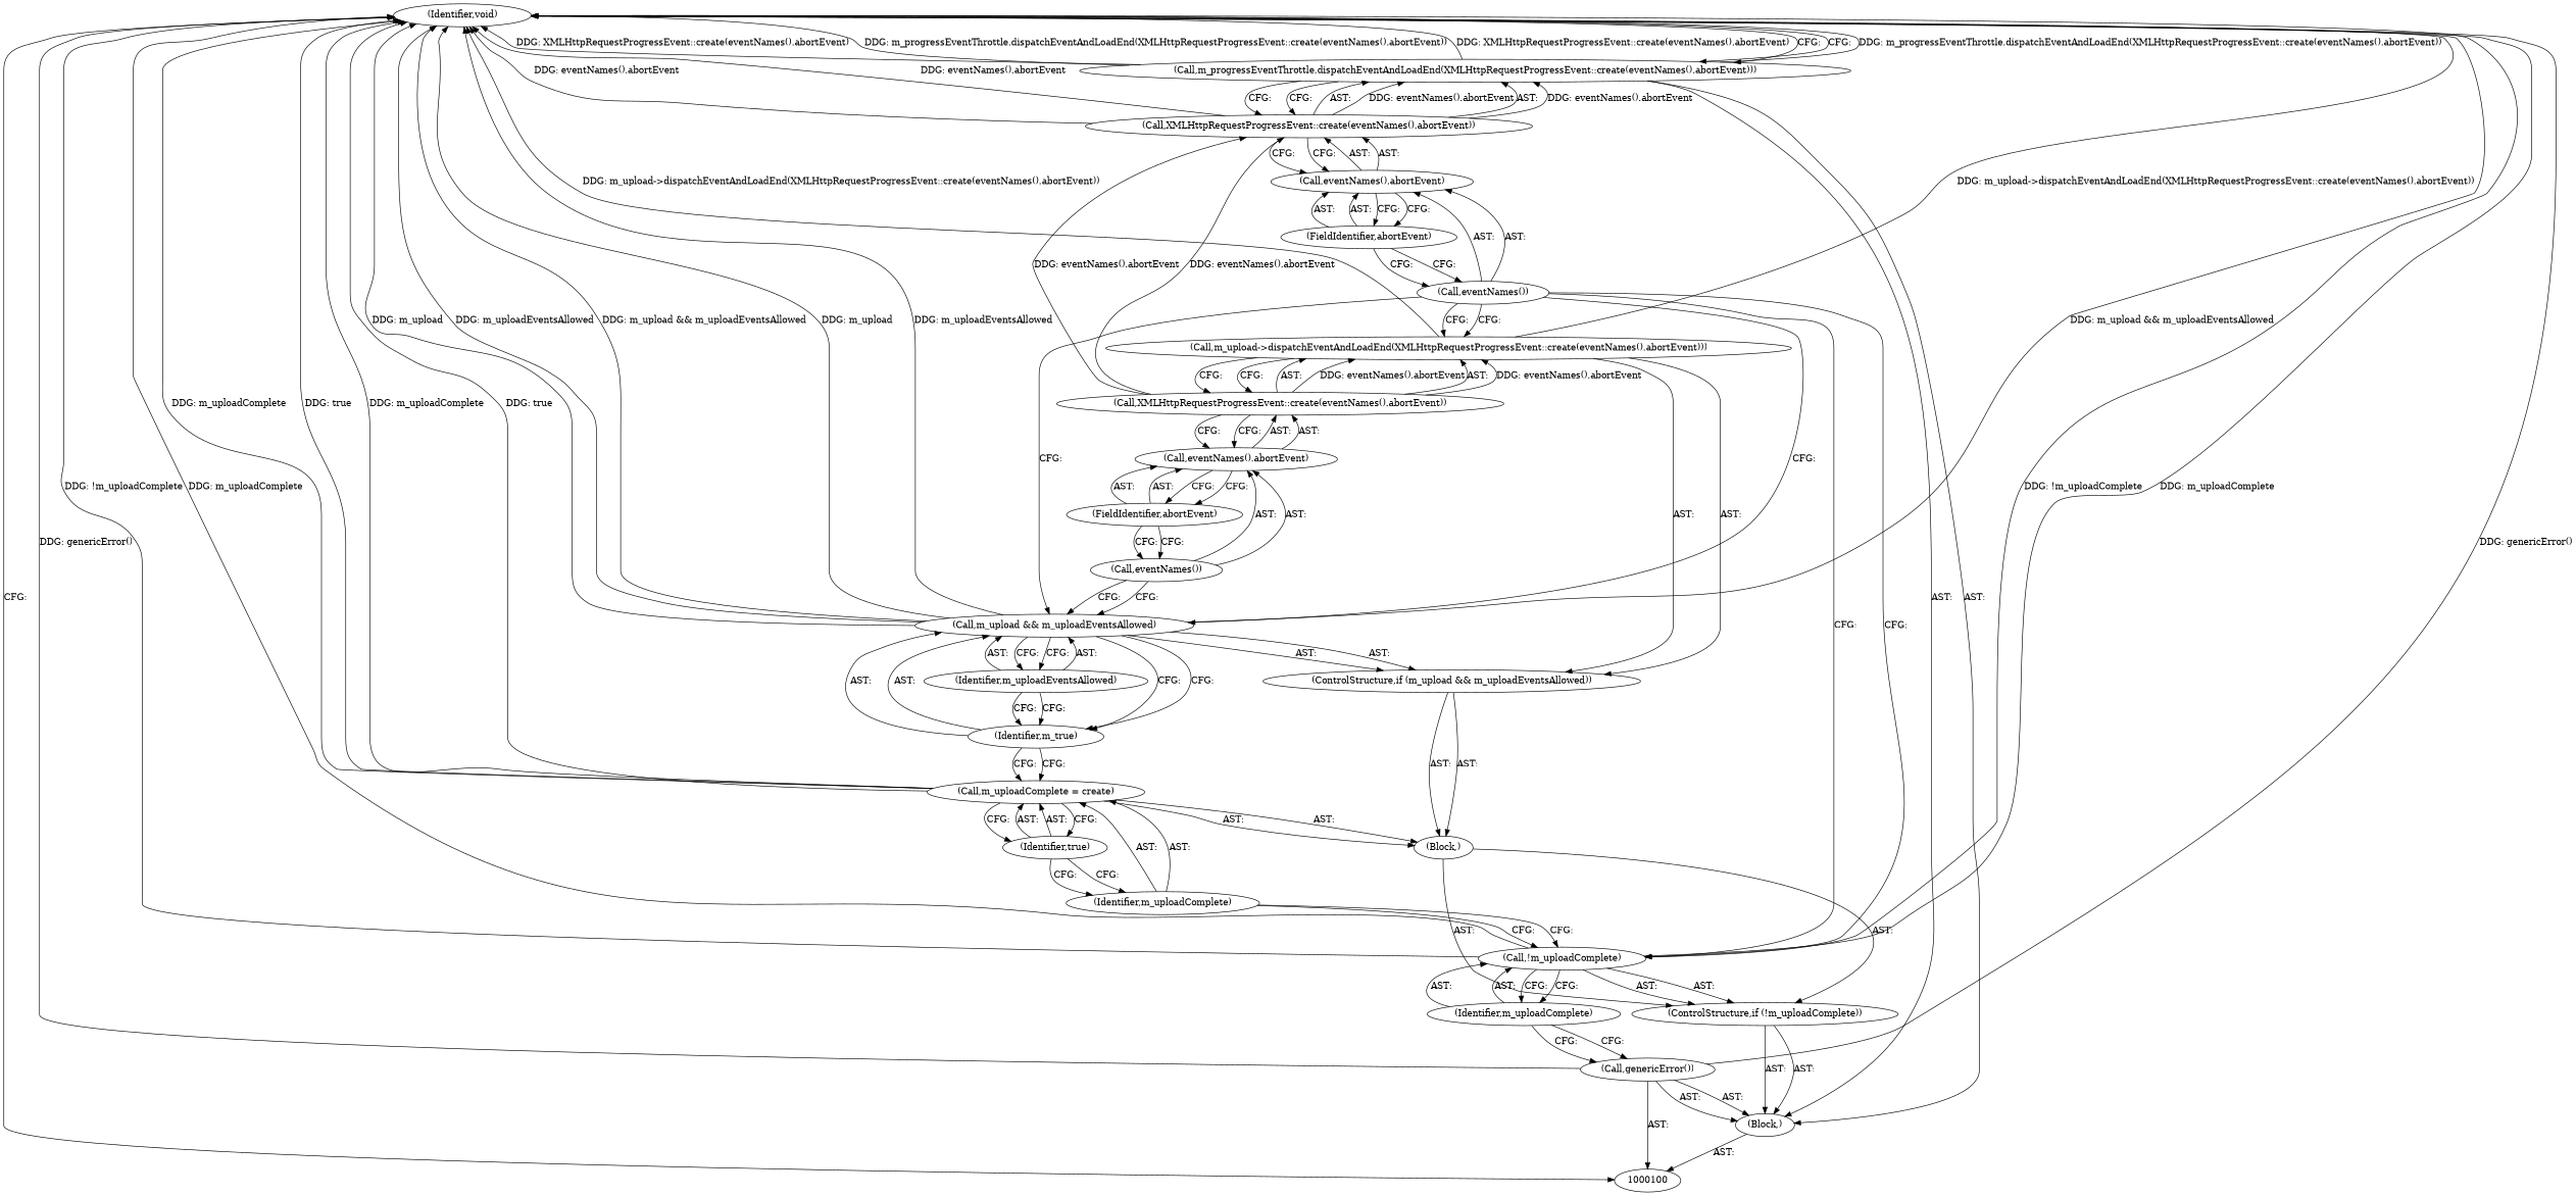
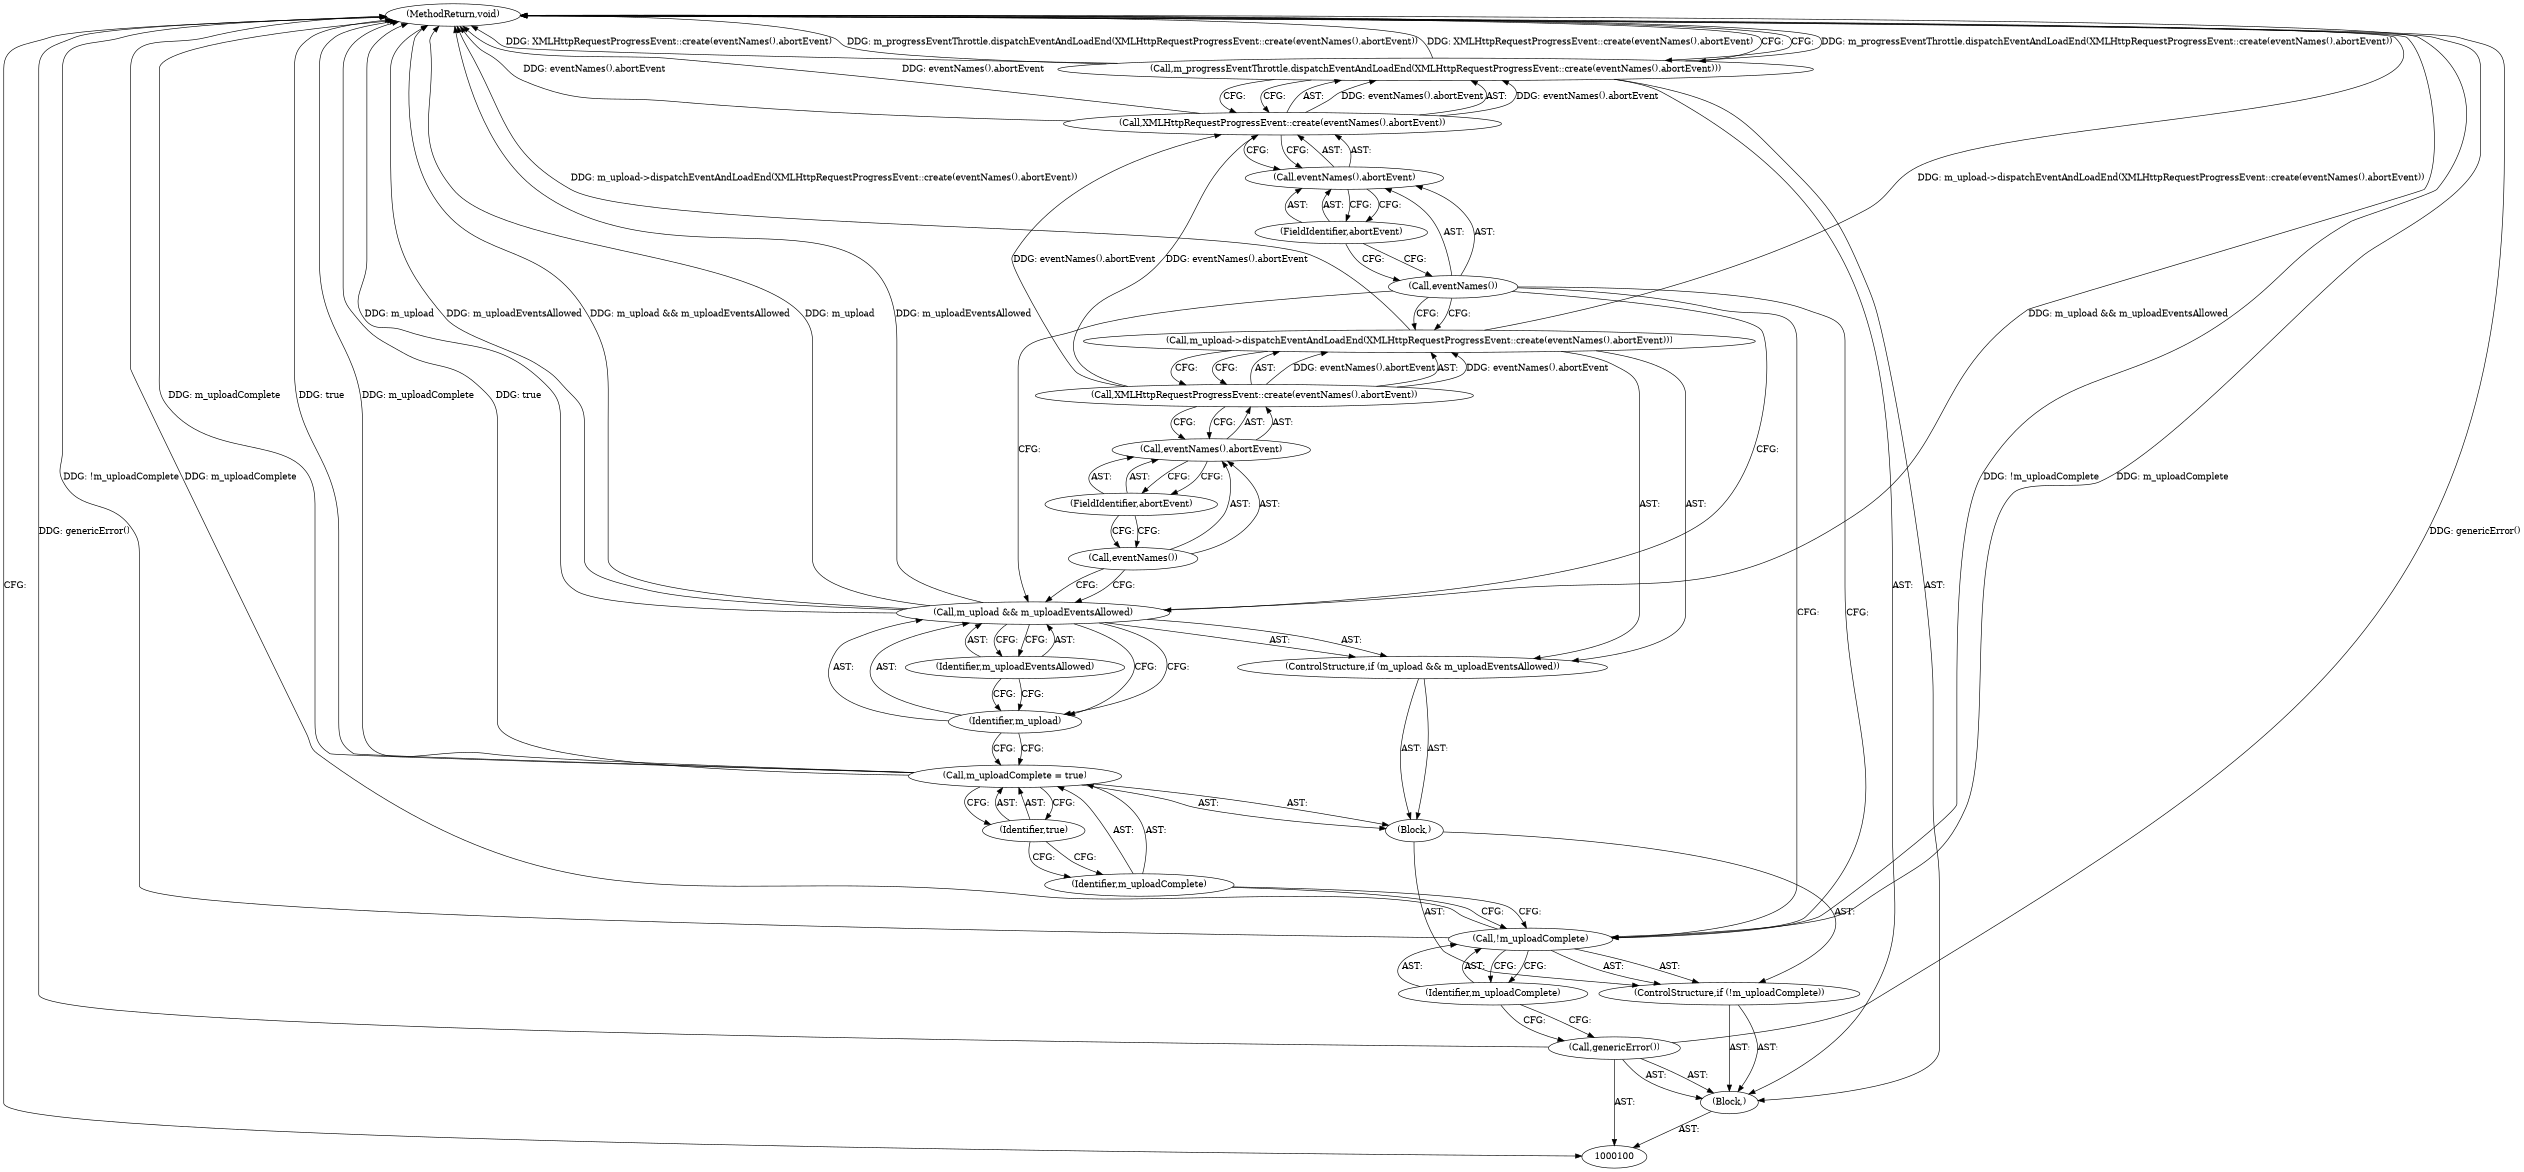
  digraph {
-   n1 [label="(Identifier,void)"]
+   n1 [label="(MethodReturn,void)"]
    n2 [label="(Call,m_progressEventThrottle.dispatchEventAndLoadEnd(XMLHttpRequestProgressEvent::create(eventNames().abortEvent)))"]
    1000100
    n4 [label="(Block,)"]
    n5 [label="(Call,XMLHttpRequestProgressEvent::create(eventNames().abortEvent))"]
    n6 [label="(Call,genericError())"]
    n7 [label="(Block,)"]
    n8 [label="(ControlStructure,if (!m_uploadComplete))"]
    n9 [label="(Call,!m_uploadComplete)"]
    n10 [label="(Identifier,m_uploadComplete)"]
    n11 [label="(Identifier,true)"]
-   n12 [label="(Call,m_uploadComplete = create)"]
+   n12 [label="(Call,m_uploadComplete = true)"]
    n13 [label="(Identifier,m_uploadComplete)"]
    n14 [label="(Call,m_upload && m_uploadEventsAllowed)"]
-   n15 [label="(Identifier,m_true)"]
+   n15 [label="(Identifier,m_upload)"]
    n16 [label="(Identifier,m_uploadEventsAllowed)"]
    n17 [label="(ControlStructure,if (m_upload && m_uploadEventsAllowed))"]
    n18 [label="(Call,m_upload->dispatchEventAndLoadEnd(XMLHttpRequestProgressEvent::create(eventNames().abortEvent)))"]
    n19 [label="(Call,XMLHttpRequestProgressEvent::create(eventNames().abortEvent))"]
    n20 [label="(Call,eventNames().abortEvent)"]
    n21 [label="(FieldIdentifier,abortEvent)"]
    n22 [label="(Call,eventNames().abortEvent)"]
    n23 [label="(Call,eventNames())"]
    n24 [label="(FieldIdentifier,abortEvent)"]
    n25 [label="(Call,eventNames())"]
    n1 -> n2 [label="CFG: "]
    n1 -> n2 [label="CFG: "]
    n1 -> 1000100 [label="CFG: "]
    n2 -> n1 [label="DDG: m_progressEventThrottle.dispatchEventAndLoadEnd(XMLHttpRequestProgressEvent::create(eventNames().abortEvent))"]
    n2 -> n1 [label="DDG: XMLHttpRequestProgressEvent::create(eventNames().abortEvent)"]
    n2 -> n1 [label="DDG: m_progressEventThrottle.dispatchEventAndLoadEnd(XMLHttpRequestProgressEvent::create(eventNames().abortEvent))"]
    n2 -> n1 [label="DDG: XMLHttpRequestProgressEvent::create(eventNames().abortEvent)"]
    n2 -> n4 [label="AST: "]
    n2 -> n4 [label="AST: "]
    n2 -> n5 [label="CFG: "]
    n2 -> n5 [label="CFG: "]
    n4 -> 1000100 [label="AST: "]
    n5 -> n1 [label="DDG: eventNames().abortEvent"]
    n5 -> n1 [label="DDG: eventNames().abortEvent"]
    n5 -> n2 [label="AST: "]
    n5 -> n2 [label="DDG: eventNames().abortEvent"]
    n5 -> n2 [label="AST: "]
    n5 -> n2 [label="DDG: eventNames().abortEvent"]
    n5 -> n22 [label="CFG: "]
    n5 -> n22 [label="CFG: "]
    n6 -> n1 [label="DDG: genericError()"]
    n6 -> n1 [label="DDG: genericError()"]
    n6 -> 1000100 [label="AST: "]
    n6 -> n4 [label="AST: "]
    n6 -> n4 [label="AST: "]
    n7 -> n8 [label="AST: "]
    n7 -> n8 [label="AST: "]
    n8 -> n4 [label="AST: "]
    n8 -> n4 [label="AST: "]
    n9 -> n1 [label="DDG: !m_uploadComplete"]
    n9 -> n1 [label="DDG: m_uploadComplete"]
    n9 -> n1 [label="DDG: !m_uploadComplete"]
    n9 -> n1 [label="DDG: m_uploadComplete"]
    n9 -> n8 [label="AST: "]
    n9 -> n8 [label="AST: "]
    n9 -> n10 [label="CFG: "]
    n9 -> n10 [label="CFG: "]
    n10 -> n6 [label="CFG: "]
    n10 -> n6 [label="CFG: "]
    n10 -> n9 [label="AST: "]
    n10 -> n9 [label="AST: "]
    n11 -> n12 [label="AST: "]
    n11 -> n12 [label="AST: "]
    n11 -> n13 [label="CFG: "]
    n11 -> n13 [label="CFG: "]
    n12 -> n1 [label="DDG: m_uploadComplete"]
    n12 -> n1 [label="DDG: true"]
    n12 -> n1 [label="DDG: m_uploadComplete"]
    n12 -> n1 [label="DDG: true"]
    n12 -> n7 [label="AST: "]
    n12 -> n7 [label="AST: "]
    n12 -> n11 [label="CFG: "]
    n12 -> n11 [label="CFG: "]
    n13 -> n9 [label="CFG: "]
    n13 -> n9 [label="CFG: "]
    n13 -> n12 [label="AST: "]
    n13 -> n12 [label="AST: "]
    n14 -> n1 [label="DDG: m_upload && m_uploadEventsAllowed"]
    n14 -> n1 [label="DDG: m_upload"]
    n14 -> n1 [label="DDG: m_uploadEventsAllowed"]
    n14 -> n1 [label="DDG: m_upload && m_uploadEventsAllowed"]
    n14 -> n1 [label="DDG: m_upload"]
    n14 -> n1 [label="DDG: m_uploadEventsAllowed"]
    n14 -> n15 [label="CFG: "]
    n14 -> n15 [label="CFG: "]
    n14 -> n16 [label="CFG: "]
    n14 -> n16 [label="CFG: "]
    n14 -> n17 [label="AST: "]
    n14 -> n17 [label="AST: "]
    n15 -> n12 [label="CFG: "]
    n15 -> n12 [label="CFG: "]
    n15 -> n14 [label="AST: "]
    n15 -> n14 [label="AST: "]
    n16 -> n14 [label="AST: "]
    n16 -> n14 [label="AST: "]
    n16 -> n15 [label="CFG: "]
    n16 -> n15 [label="CFG: "]
    n17 -> n7 [label="AST: "]
    n17 -> n7 [label="AST: "]
    n18 -> n1 [label="DDG: m_upload->dispatchEventAndLoadEnd(XMLHttpRequestProgressEvent::create(eventNames().abortEvent))"]
    n18 -> n1 [label="DDG: m_upload->dispatchEventAndLoadEnd(XMLHttpRequestProgressEvent::create(eventNames().abortEvent))"]
    n18 -> n17 [label="AST: "]
    n18 -> n17 [label="AST: "]
    n18 -> n19 [label="CFG: "]
    n18 -> n19 [label="CFG: "]
    n19 -> n5 [label="DDG: eventNames().abortEvent"]
    n19 -> n5 [label="DDG: eventNames().abortEvent"]
    n19 -> n18 [label="AST: "]
    n19 -> n18 [label="DDG: eventNames().abortEvent"]
    n19 -> n18 [label="AST: "]
    n19 -> n18 [label="DDG: eventNames().abortEvent"]
    n19 -> n20 [label="CFG: "]
    n19 -> n20 [label="CFG: "]
    n20 -> n19 [label="AST: "]
    n20 -> n19 [label="AST: "]
    n20 -> n21 [label="CFG: "]
    n20 -> n21 [label="CFG: "]
    n21 -> n20 [label="AST: "]
    n21 -> n20 [label="AST: "]
    n21 -> n23 [label="CFG: "]
    n21 -> n23 [label="CFG: "]
    n22 -> n5 [label="AST: "]
    n22 -> n5 [label="AST: "]
    n22 -> n24 [label="CFG: "]
    n22 -> n24 [label="CFG: "]
    n23 -> n14 [label="CFG: "]
    n23 -> n14 [label="CFG: "]
    n23 -> n20 [label="AST: "]
    n23 -> n20 [label="AST: "]
    n24 -> n22 [label="AST: "]
    n24 -> n22 [label="AST: "]
    n24 -> n25 [label="CFG: "]
    n24 -> n25 [label="CFG: "]
    n25 -> n9 [label="CFG: "]
    n25 -> n9 [label="CFG: "]
    n25 -> n14 [label="CFG: "]
    n25 -> n14 [label="CFG: "]
    n25 -> n18 [label="CFG: "]
    n25 -> n18 [label="CFG: "]
    n25 -> n22 [label="AST: "]
    n25 -> n22 [label="AST: "]
  }
